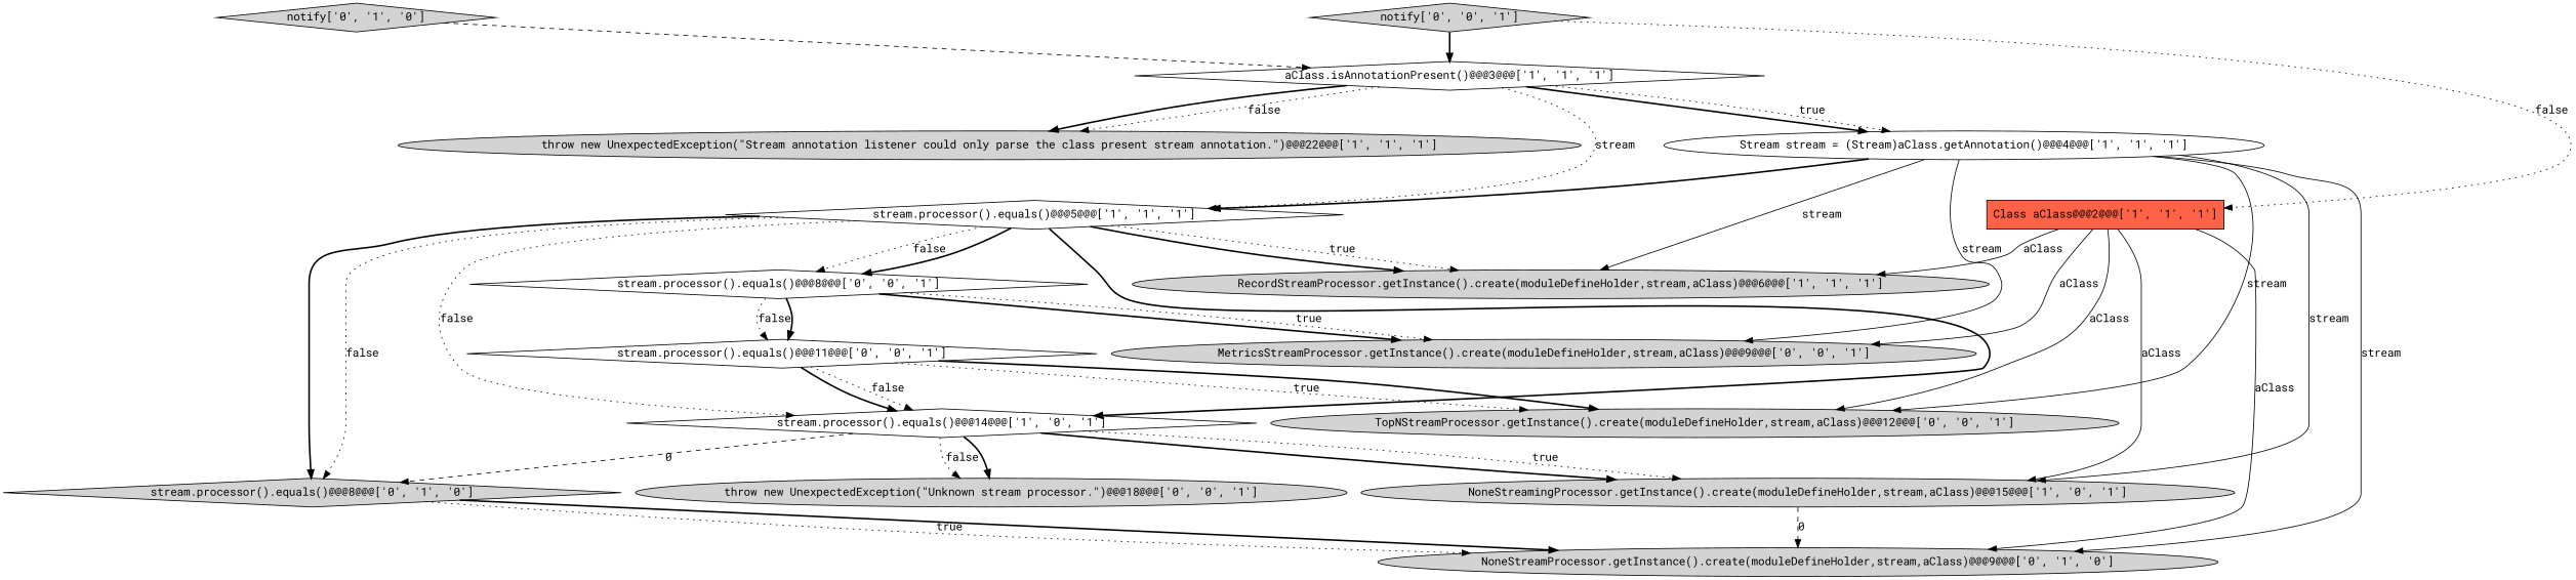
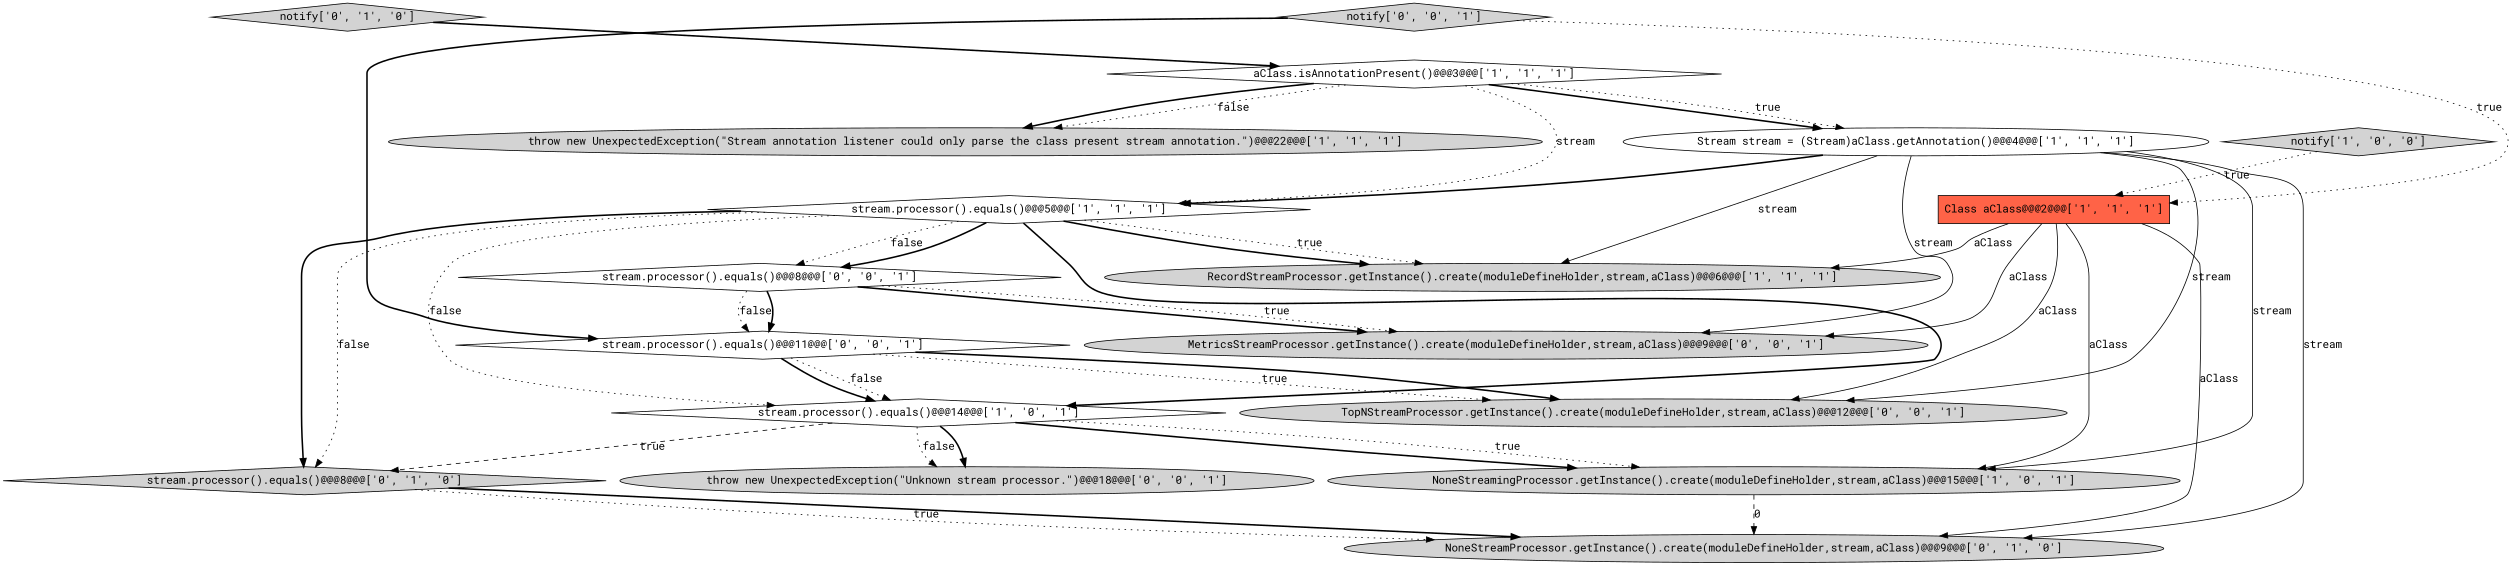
  digraph {
    fontname="Roboto Mono"
    node [fillcolor=lightgray fontname="Roboto Mono" shape=diamond style=filled]
    edge [fontname="Roboto Mono" style=dotted]
    n1 [label="throw new UnexpectedException(\"Unknown stream processor.\")@@@18@@@['0', '0', '1']" shape=ellipse]
    n2 [label="MetricsStreamProcessor.getInstance().create(moduleDefineHolder,stream,aClass)@@@9@@@['0', '0', '1']" shape=ellipse]
    n3 [label="notify['0', '0', '1']"]
    n4 [fillcolor=tomato label="Class aClass@@@2@@@['1', '1', '1']" shape=box]
    n5 [fillcolor=white label="aClass.isAnnotationPresent()@@@3@@@['1', '1', '1']"]
    n6 [label="NoneStreamingProcessor.getInstance().create(moduleDefineHolder,stream,aClass)@@@15@@@['1', '0', '1']" shape=ellipse]
    n7 [label="NoneStreamProcessor.getInstance().create(moduleDefineHolder,stream,aClass)@@@9@@@['0', '1', '0']" shape=ellipse]
    n8 [label="RecordStreamProcessor.getInstance().create(moduleDefineHolder,stream,aClass)@@@6@@@['1', '1', '1']" shape=ellipse]
    n9 [label="TopNStreamProcessor.getInstance().create(moduleDefineHolder,stream,aClass)@@@12@@@['0', '0', '1']" shape=ellipse]
    n10 [label="throw new UnexpectedException(\"Stream annotation listener could only parse the class present stream annotation.\")@@@22@@@['1', '1', '1']" shape=ellipse]
    n11 [fillcolor=white label="Stream stream = (Stream)aClass.getAnnotation()@@@4@@@['1', '1', '1']" shape=ellipse]
    n12 [fillcolor=white label="stream.processor().equals()@@@5@@@['1', '1', '1']"]
    n13 [fillcolor=white label="stream.processor().equals()@@@14@@@['1', '0', '1']"]
    n14 [label="stream.processor().equals()@@@8@@@['0', '1', '0']"]
    n15 [fillcolor=white label="stream.processor().equals()@@@8@@@['0', '0', '1']"]
    n16 [fillcolor=white label="stream.processor().equals()@@@11@@@['0', '0', '1']"]
+   n17 [label="notify['1', '0', '0']"]
    n18 [label="notify['0', '1', '0']"]
-   n3 -> n4 [label=false]
-   n3 -> n5 [style=bold]
+   n3 -> n4 [label=true]
+   n3 -> n16 [style=bold]
    n4 -> n2 [label=aClass style=solid]
    n4 -> n6 [label=aClass style=solid]
    n4 -> n7 [label=aClass style=solid]
    n4 -> n8 [label=aClass style=solid]
    n4 -> n9 [label=aClass style=solid]
    n5 -> n10 [label=false]
    n5 -> n10 [style=bold]
    n5 -> n11 [style=bold]
    n5 -> n11 [label=true]
    n5 -> n12 [label=stream]
    n6 -> n7 [label=0 style=dashed]
    n11 -> n2 [label=stream style=solid]
    n11 -> n6 [label=stream style=solid]
    n11 -> n7 [label=stream style=solid]
    n11 -> n8 [label=stream style=solid]
    n11 -> n9 [label=stream style=solid]
    n11 -> n12 [style=bold]
    n12 -> n8 [label=true]
    n12 -> n8 [style=bold]
    n12 -> n13 [label=false]
    n12 -> n13 [style=bold]
    n12 -> n14 [label=false]
    n12 -> n14 [style=bold]
    n12 -> n15 [label=false]
    n12 -> n15 [style=bold]
    n13 -> n1 [label=false]
    n13 -> n1 [style=bold]
    n13 -> n6 [label=true]
    n13 -> n6 [style=bold]
-   n13 -> n14 [label=0 style=dashed]
+   n13 -> n14 [label=true style=dashed]
    n14 -> n7 [style=bold]
    n14 -> n7 [label=true]
    n15 -> n2 [style=bold]
    n15 -> n2 [label=true]
    n15 -> n16 [label=false]
    n15 -> n16 [style=bold]
    n16 -> n9 [style=bold]
    n16 -> n9 [label=true]
    n16 -> n13 [label=false]
    n16 -> n13 [style=bold]
-   n18 -> n5 [style=dashed]
+   n17 -> n4 [label=true]
+   n18 -> n5 [style=bold]
  }
